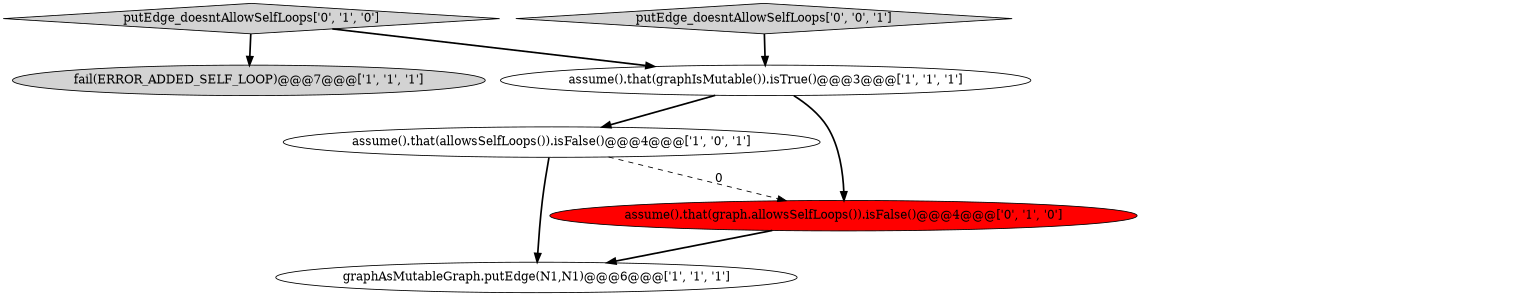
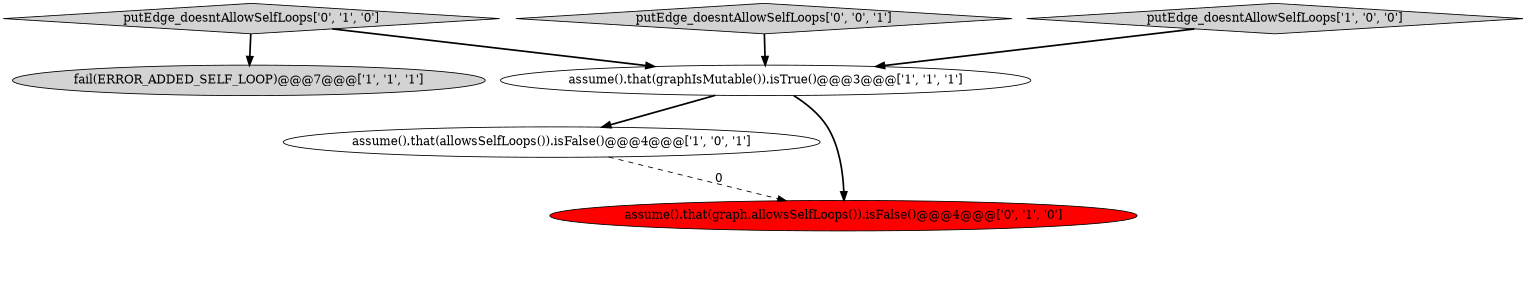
  digraph {
    node [fillcolor=lightgray shape=ellipse style=filled]
    edge [style=bold]
    n1 [label="putEdge_doesntAllowSelfLoops['0', '1', '0']" shape=diamond]
    n2 [fillcolor=white label="assume().that(graphIsMutable()).isTrue()@@@3@@@['1', '1', '1']"]
    n3 [label="fail(ERROR_ADDED_SELF_LOOP)@@@7@@@['1', '1', '1']"]
    n4 [fillcolor=white label="assume().that(allowsSelfLoops()).isFalse()@@@4@@@['1', '0', '1']"]
    n5 [fillcolor=red label="assume().that(graph.allowsSelfLoops()).isFalse()@@@4@@@['0', '1', '0']"]
-   n6 [fillcolor=white label="graphAsMutableGraph.putEdge(N1,N1)@@@6@@@['1', '1', '1']"]
    n7 [label="putEdge_doesntAllowSelfLoops['0', '0', '1']" shape=diamond]
+   n8 [label="putEdge_doesntAllowSelfLoops['1', '0', '0']" shape=diamond]
    n1 -> n2
    n1 -> n3
    n2 -> n4
    n2 -> n5
    n4 -> n5 [label=0 style=dashed]
-   n4 -> n6
-   n5 -> n6
    n7 -> n2
+   n8 -> n2
  }
